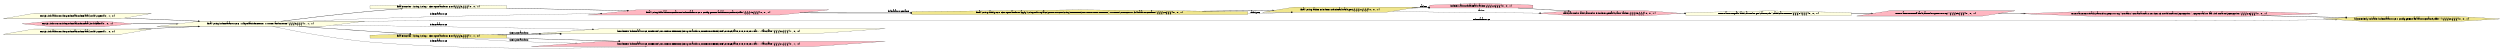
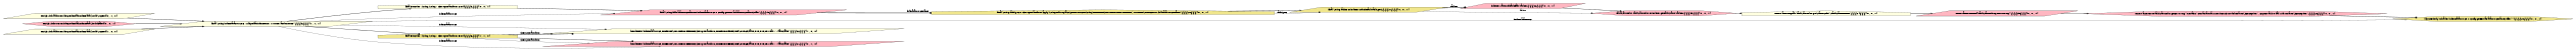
  digraph {
    rankdir=LR
    fontname="DejaVu Serif"
    node [fillcolor=lightpink shape=parallelogram style=filled fontname="DejaVu Serif"]
    edge [style=bold arrowhead=diamond fontname="DejaVu Serif"]
    n1 [fillcolor=lightyellow label="final Function<String,String> s3PropsTransform = null@@@5@@@['0', '0', '1']" shape=house]
    n2 [label="final String fullDatasourceName = indexDatasource + config.getExtraDatasourceNameSuffix()@@@19@@@['0', '0', '1']"]
    n3 [fillcolor=lightyellow label="testS3WithValidOverrideCredentialsIndexDataShouldSucceed['0', '1', '0']"]
    n4 [fillcolor=lightyellow label="final String indexDatasource = \"wikipedia_index_test_\" + UUID.randomUUID()@@@3@@@['1', '1', '1']"]
    n5 [fillcolor=khaki label="{closeQuietly(unloader(indexDatasource + config.getExtraDatasourceNameSuffix()))}@@@28@@@['0', '0', '1']" shape=hexagon]
    n6 [label="testS3WithoutOverrideCredentialsIndexDataShouldFailed['0', '0', '1']" shape=hexagon]
    n7 [fillcolor=lightyellow label="doIndexTest(indexDatasource,INDEX_TASK_WITH_OVERRIDE,s3PropsTransform,INDEX_QUERIES_RESOURCE,false,true,true,new Pair<>(false,false))@@@22@@@['1', '0', '0']"]
    n8 [fillcolor=khaki label="final Function<String,String> s3PropsTransform = null@@@6@@@['1', '1', '0']" shape=house]
    n9 [label="doIndexTest(indexDatasource,INDEX_TASK_WITH_OVERRIDE,s3PropsTransform,INDEX_QUERIES_RESOURCE,false,true,true,new Pair<>(false,false))@@@21@@@['0', '1', '0']"]
-   n10 [label="indexer.waitUntilTaskFails(taskID)@@@22@@@['0', '0', '1']" shape=house]
+   n10 [label="indexer.waitUntilTaskFails(taskID)@@@22@@@['0', '0', '1']"]
    n11 [label="TaskStatusPlus taskStatusPlus = indexer.getTaskStatus(taskID)@@@23@@@['0', '0', '1']" shape=hexagon]
    n12 [fillcolor=khaki label="final String taskSpec = s3PropsTransform.apply(StringUtils.replace(getResourceAsString(INDEX_TASK_WITHOUT_OVERRIDE),\"%%DATASOURCE%%\",fullDatasourceName))@@@20@@@['0', '0', '1']" shape=house]
    n13 [label="Assert.assertNotNull(taskStatusPlus.getErrorMsg())@@@25@@@['0', '0', '1']"]
    n14 [label="Assert.assertTrue(taskStatusPlus.getErrorMsg().contains(\"com.amazonaws.services.s3.model.AmazonS3Exception\"),\"Expect task to fail with AmazonS3Exception\")@@@26@@@['0', '0', '1']" shape=hexagon]
    n15 [fillcolor=lightyellow label="Assert.assertEquals(taskStatusPlus.getStatusCode(),TaskState.FAILED)@@@24@@@['0', '0', '1']" shape=house]
    n16 [fillcolor=khaki label="final String taskID = indexer.submitTask(taskSpec)@@@21@@@['0', '0', '1']"]
    n17 [fillcolor=lightyellow label="testS3WithValidOverrideCredentialsIndexDataShouldSucceed['1', '0', '0']"]
    n1 -> n2
    n2 -> n12 [label=fullDatasourceName style=solid arrowhead=onormal]
    n2 -> n12 [arrowhead=box]
    n3 -> n4
    n4 -> n1 [arrowhead=onormal]
    n4 -> n2 [label=indexDatasource style=solid]
    n4 -> n5 [label=indexDatasource style=solid arrowhead=onormal]
    n4 -> n7 [label=indexDatasource style=solid]
    n4 -> n8 [arrowhead=box]
    n4 -> n9 [label=indexDatasource style=solid arrowhead=onormal]
    n6 -> n4 [arrowhead=onormal]
    n8 -> n7 [label=s3PropsTransform style=solid]
    n8 -> n7 [arrowhead=box]
    n8 -> n9 [arrowhead=box]
    n8 -> n9 [label=s3PropsTransform style=solid arrowhead=onormal]
    n10 -> n11
    n11 -> n15
    n12 -> n16 [arrowhead=onormal]
    n12 -> n16 [label=taskSpec style=solid arrowhead=box]
    n13 -> n14 [arrowhead=onormal]
    n14 -> n5 [arrowhead=box]
    n15 -> n13 [arrowhead=onormal]
    n16 -> n10 [label=taskID style=solid]
    n16 -> n10 [arrowhead=box]
    n16 -> n11 [label=taskID style=solid]
    n17 -> n4
  }
